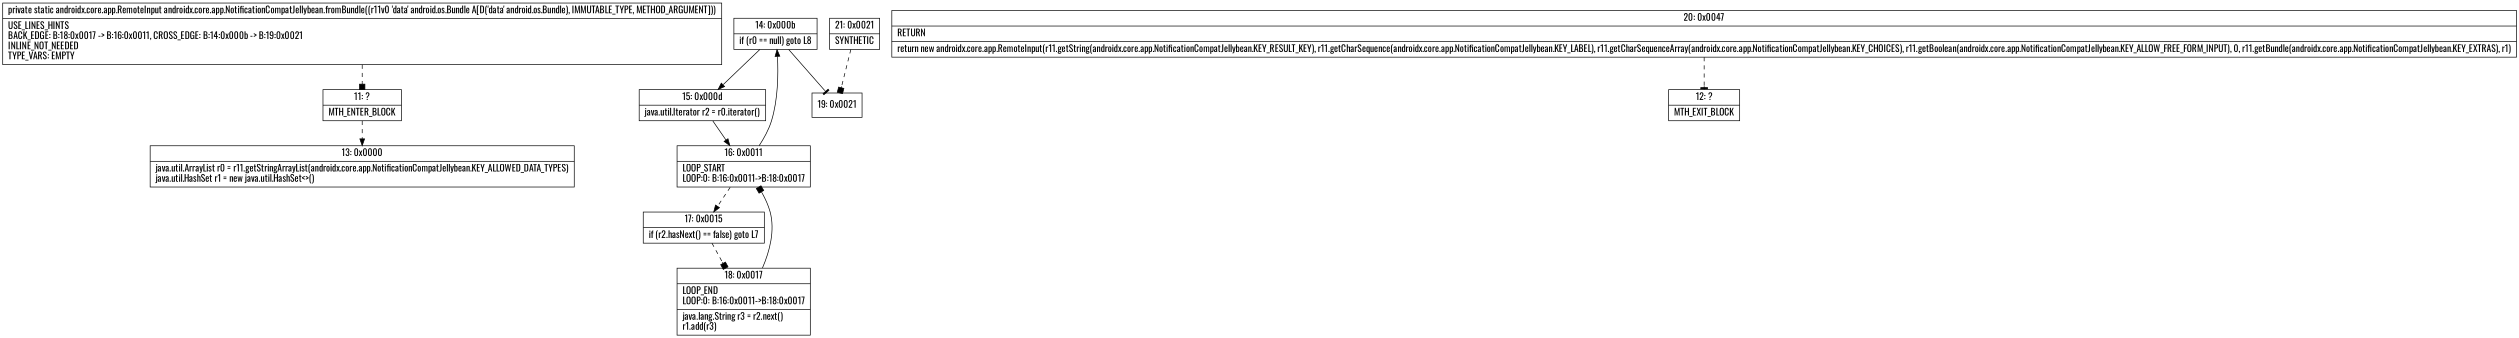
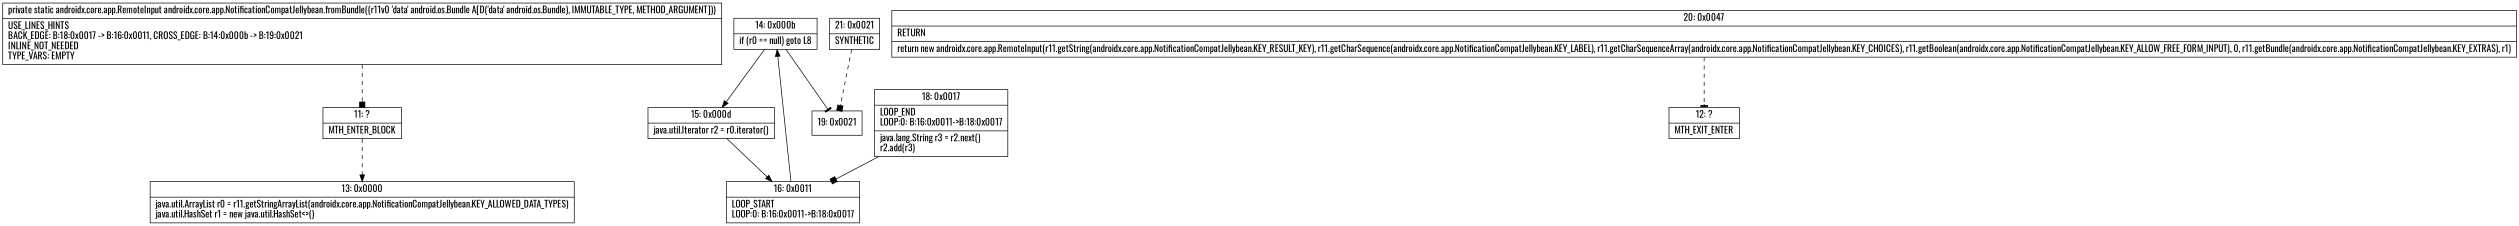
  digraph {
    fontname=Oswald
    node [fontname=Oswald shape=record]
    edge [arrowhead=normal fontname=Oswald style=dashed]
    n1 [label="{11\:\ ?|MTH_ENTER_BLOCK\l}"]
    n2 [label="{13\:\ 0x0000|java.util.ArrayList r0 = r11.getStringArrayList(androidx.core.app.NotificationCompatJellybean.KEY_ALLOWED_DATA_TYPES)\ljava.util.HashSet r1 = new java.util.HashSet\<\>()\l}"]
    n3 [label="{14\:\ 0x000b|if (r0 == null) goto L8\l}"]
    n4 [label="{15\:\ 0x000d|java.util.Iterator r2 = r0.iterator()\l}"]
    n5 [label="{19\:\ 0x0021}"]
    n6 [label="{16\:\ 0x0011|LOOP_START\lLOOP:0: B:16:0x0011\-\>B:18:0x0017\l}"]
-   n7 [label="{17\:\ 0x0015|if (r2.hasNext() == false) goto L7\l}"]
-   n8 [label="{18\:\ 0x0017|LOOP_END\lLOOP:0: B:16:0x0011\-\>B:18:0x0017\l|java.lang.String r3 = r2.next()\lr1.add(r3)\l}"]
+   n8 [label="{18\:\ 0x0017|LOOP_END\lLOOP:0: B:16:0x0011\-\>B:18:0x0017\l|java.lang.String r3 = r2.next()\lr2.add(r3)\l}"]
    n9 [label="{21\:\ 0x0021|SYNTHETIC\l}"]
    n10 [label="{20\:\ 0x0047|RETURN\l|return new androidx.core.app.RemoteInput(r11.getString(androidx.core.app.NotificationCompatJellybean.KEY_RESULT_KEY), r11.getCharSequence(androidx.core.app.NotificationCompatJellybean.KEY_LABEL), r11.getCharSequenceArray(androidx.core.app.NotificationCompatJellybean.KEY_CHOICES), r11.getBoolean(androidx.core.app.NotificationCompatJellybean.KEY_ALLOW_FREE_FORM_INPUT), 0, r11.getBundle(androidx.core.app.NotificationCompatJellybean.KEY_EXTRAS), r1)\l}"]
-   n11 [label="{12\:\ ?|MTH_EXIT_BLOCK\l}"]
+   n11 [label="{12\:\ ?|MTH_EXIT_ENTER\l}"]
    n12 [label="{private static androidx.core.app.RemoteInput androidx.core.app.NotificationCompatJellybean.fromBundle((r11v0 'data' android.os.Bundle A[D('data' android.os.Bundle), IMMUTABLE_TYPE, METHOD_ARGUMENT]))  | USE_LINES_HINTS\lBACK_EDGE: B:18:0x0017 \-\> B:16:0x0011, CROSS_EDGE: B:14:0x000b \-\> B:19:0x0021\lINLINE_NOT_NEEDED\lTYPE_VARS: EMPTY\l}"]
    n1 -> n2
    n3 -> n4 [style=solid]
    n3 -> n5 [arrowhead=tee style=solid]
    n4 -> n6 [style=solid]
    n6 -> n3 [style=solid]
-   n6 -> n7
-   n7 -> n8 [arrowhead=box]
    n8 -> n6 [arrowhead=box style=solid]
    n9 -> n5 [arrowhead=box]
    n10 -> n11 [arrowhead=tee]
    n12 -> n1 [arrowhead=box]
  }
